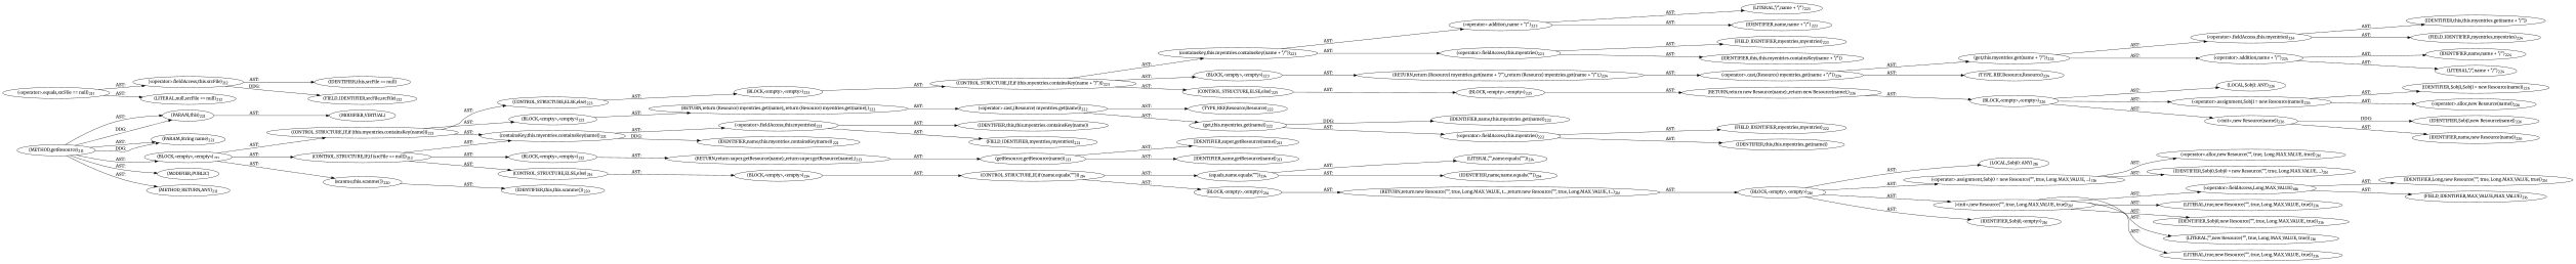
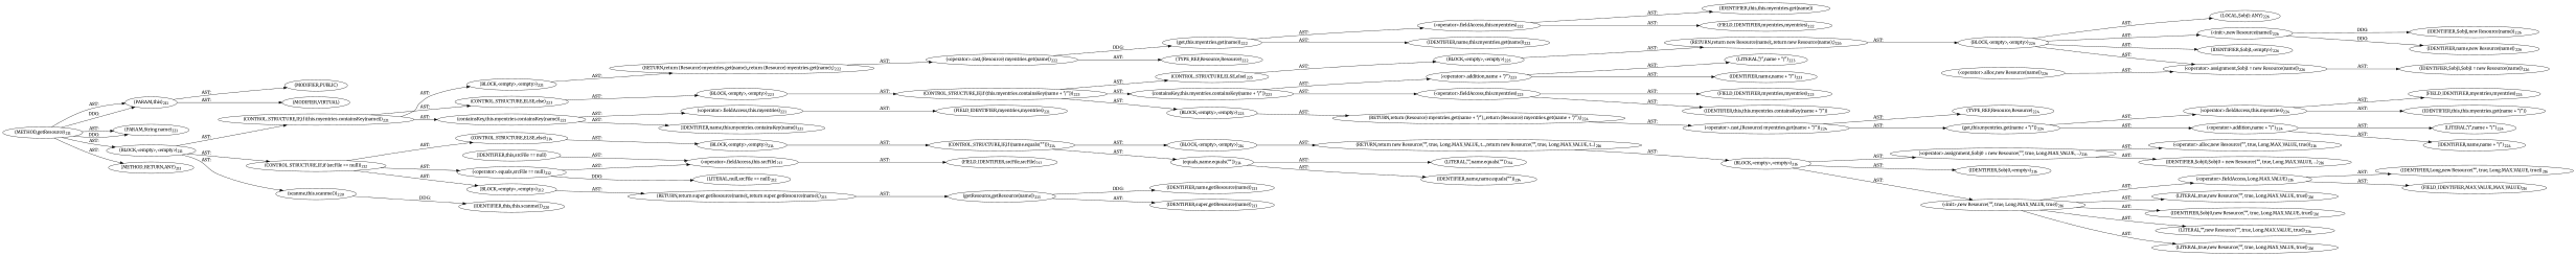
  digraph {
    fontname=Merriweather
    rankdir=LR
    node [fontname=Merriweather]
    edge [fontname=Merriweather]
    n1 [label=<(METHOD,getResource)<SUB>211</SUB>>]
-   n2 [label=<(PARAM,this)<SUB>221</SUB>>]
+   n2 [label=<(PARAM,this)<SUB>211</SUB>>]
    n3 [label=<(PARAM,String name)<SUB>221</SUB>>]
    n4 [label=<(BLOCK,&lt;empty&gt;,&lt;empty&gt;)<SUB>211</SUB>>]
    n5 [label=<(MODIFIER,PUBLIC)>]
    n6 [label=<(METHOD_RETURN,ANY)<SUB>211</SUB>>]
    n7 [label=<(MODIFIER,VIRTUAL)>]
    n8 [label=<(CONTROL_STRUCTURE,IF,if (srcFile == null))<SUB>212</SUB>>]
    n9 [label=<(scanme,this.scanme())<SUB>220</SUB>>]
    n10 [label=<(CONTROL_STRUCTURE,IF,if (this.myentries.containsKey(name)))<SUB>221</SUB>>]
-   n11 [label=<(&lt;operator&gt;.equals,srcFile == null)<SUB>215</SUB>>]
+   n11 [label=<(&lt;operator&gt;.equals,srcFile == null)<SUB>212</SUB>>]
    n12 [label=<(BLOCK,&lt;empty&gt;,&lt;empty&gt;)<SUB>212</SUB>>]
    n13 [label=<(CONTROL_STRUCTURE,ELSE,else)<SUB>214</SUB>>]
    n14 [label=<(IDENTIFIER,this,this.scanme())<SUB>220</SUB>>]
    n15 [label=<(containsKey,this.myentries.containsKey(name))<SUB>221</SUB>>]
    n16 [label=<(BLOCK,&lt;empty&gt;,&lt;empty&gt;)<SUB>221</SUB>>]
    n17 [label=<(CONTROL_STRUCTURE,ELSE,else)<SUB>223</SUB>>]
    n18 [label=<(&lt;operator&gt;.fieldAccess,this.srcFile)<SUB>212</SUB>>]
    n19 [label=<(LITERAL,null,srcFile == null)<SUB>212</SUB>>]
    n20 [label=<(RETURN,return super.getResource(name);,return super.getResource(name);)<SUB>213</SUB>>]
    n21 [label=<(BLOCK,&lt;empty&gt;,&lt;empty&gt;)<SUB>214</SUB>>]
    n22 [label=<(IDENTIFIER,this,srcFile == null)>]
    n23 [label=<(FIELD_IDENTIFIER,srcFile,srcFile)<SUB>212</SUB>>]
    n24 [label=<(getResource,getResource(name))<SUB>213</SUB>>]
    n25 [label=<(IDENTIFIER,super,getResource(name))<SUB>213</SUB>>]
    n26 [label=<(IDENTIFIER,name,getResource(name))<SUB>213</SUB>>]
    n27 [label=<(CONTROL_STRUCTURE,IF,if (name.equals(&quot;&quot;)))<SUB>214</SUB>>]
    n28 [label=<(equals,name.equals(&quot;&quot;))<SUB>214</SUB>>]
    n29 [label=<(BLOCK,&lt;empty&gt;,&lt;empty&gt;)<SUB>214</SUB>>]
    n30 [label=<(IDENTIFIER,name,name.equals(&quot;&quot;))<SUB>214</SUB>>]
    n31 [label=<(LITERAL,&quot;&quot;,name.equals(&quot;&quot;))<SUB>214</SUB>>]
    n32 [label=<(RETURN,return new Resource(&quot;&quot;, true, Long.MAX_VALUE, t...,return new Resource(&quot;&quot;, true, Long.MAX_VALUE, t...)<SUB>216</SUB>>]
    n33 [label=<(BLOCK,&lt;empty&gt;,&lt;empty&gt;)<SUB>216</SUB>>]
-   n34 [label=<(LOCAL,$obj0: ANY)<SUB>216</SUB>>]
    n35 [label=<(&lt;operator&gt;.assignment,$obj0 = new Resource(&quot;&quot;, true, Long.MAX_VALUE, ...)<SUB>216</SUB>>]
    n36 [label=<(&lt;init&gt;,new Resource(&quot;&quot;, true, Long.MAX_VALUE, true))<SUB>216</SUB>>]
    n37 [label=<(IDENTIFIER,$obj0,&lt;empty&gt;)<SUB>216</SUB>>]
    n38 [label=<(IDENTIFIER,$obj0,$obj0 = new Resource(&quot;&quot;, true, Long.MAX_VALUE, ...)<SUB>216</SUB>>]
    n39 [label=<(&lt;operator&gt;.alloc,new Resource(&quot;&quot;, true, Long.MAX_VALUE, true))<SUB>216</SUB>>]
    n40 [label=<(IDENTIFIER,$obj0,new Resource(&quot;&quot;, true, Long.MAX_VALUE, true))<SUB>216</SUB>>]
    n41 [label=<(LITERAL,&quot;&quot;,new Resource(&quot;&quot;, true, Long.MAX_VALUE, true))<SUB>216</SUB>>]
    n42 [label=<(LITERAL,true,new Resource(&quot;&quot;, true, Long.MAX_VALUE, true))<SUB>216</SUB>>]
-   n43 [label=<(&lt;operator&gt;.fieldAccess,Long.MAX_VALUE)<SUB>616</SUB>>]
+   n43 [label=<(&lt;operator&gt;.fieldAccess,Long.MAX_VALUE)<SUB>216</SUB>>]
    n44 [label=<(LITERAL,true,new Resource(&quot;&quot;, true, Long.MAX_VALUE, true))<SUB>216</SUB>>]
    n45 [label=<(IDENTIFIER,Long,new Resource(&quot;&quot;, true, Long.MAX_VALUE, true))<SUB>216</SUB>>]
    n46 [label=<(FIELD_IDENTIFIER,MAX_VALUE,MAX_VALUE)<SUB>216</SUB>>]
    n47 [label=<(&lt;operator&gt;.fieldAccess,this.myentries)<SUB>221</SUB>>]
    n48 [label=<(IDENTIFIER,name,this.myentries.containsKey(name))<SUB>221</SUB>>]
    n49 [label=<(RETURN,return (Resource) myentries.get(name);,return (Resource) myentries.get(name);)<SUB>222</SUB>>]
    n50 [label=<(BLOCK,&lt;empty&gt;,&lt;empty&gt;)<SUB>223</SUB>>]
-   n51 [label=<(IDENTIFIER,this,this.myentries.containsKey(name))>]
    n52 [label=<(FIELD_IDENTIFIER,myentries,myentries)<SUB>221</SUB>>]
    n53 [label=<(&lt;operator&gt;.cast,(Resource) myentries.get(name))<SUB>222</SUB>>]
    n54 [label=<(TYPE_REF,Resource,Resource)<SUB>222</SUB>>]
    n55 [label=<(get,this.myentries.get(name))<SUB>222</SUB>>]
    n56 [label=<(&lt;operator&gt;.fieldAccess,this.myentries)<SUB>222</SUB>>]
    n57 [label=<(IDENTIFIER,name,this.myentries.get(name))<SUB>222</SUB>>]
    n58 [label=<(IDENTIFIER,this,this.myentries.get(name))>]
    n59 [label=<(FIELD_IDENTIFIER,myentries,myentries)<SUB>222</SUB>>]
    n60 [label=<(CONTROL_STRUCTURE,IF,if (this.myentries.containsKey(name + &quot;/&quot;)))<SUB>223</SUB>>]
    n61 [label=<(containsKey,this.myentries.containsKey(name + &quot;/&quot;))<SUB>223</SUB>>]
    n62 [label=<(BLOCK,&lt;empty&gt;,&lt;empty&gt;)<SUB>223</SUB>>]
    n63 [label=<(CONTROL_STRUCTURE,ELSE,else)<SUB>225</SUB>>]
    n64 [label=<(&lt;operator&gt;.fieldAccess,this.myentries)<SUB>223</SUB>>]
    n65 [label=<(&lt;operator&gt;.addition,name + &quot;/&quot;)<SUB>223</SUB>>]
    n66 [label=<(RETURN,return (Resource) myentries.get(name + &quot;/&quot;);,return (Resource) myentries.get(name + &quot;/&quot;);)<SUB>224</SUB>>]
    n67 [label=<(BLOCK,&lt;empty&gt;,&lt;empty&gt;)<SUB>225</SUB>>]
    n68 [label=<(IDENTIFIER,this,this.myentries.containsKey(name + &quot;/&quot;))>]
    n69 [label=<(FIELD_IDENTIFIER,myentries,myentries)<SUB>223</SUB>>]
    n70 [label=<(IDENTIFIER,name,name + &quot;/&quot;)<SUB>223</SUB>>]
    n71 [label=<(LITERAL,&quot;/&quot;,name + &quot;/&quot;)<SUB>223</SUB>>]
    n72 [label=<(&lt;operator&gt;.cast,(Resource) myentries.get(name + &quot;/&quot;))<SUB>224</SUB>>]
    n73 [label=<(TYPE_REF,Resource,Resource)<SUB>224</SUB>>]
    n74 [label=<(get,this.myentries.get(name + &quot;/&quot;))<SUB>224</SUB>>]
    n75 [label=<(&lt;operator&gt;.fieldAccess,this.myentries)<SUB>224</SUB>>]
    n76 [label=<(&lt;operator&gt;.addition,name + &quot;/&quot;)<SUB>224</SUB>>]
    n77 [label=<(IDENTIFIER,this,this.myentries.get(name + &quot;/&quot;))>]
    n78 [label=<(FIELD_IDENTIFIER,myentries,myentries)<SUB>224</SUB>>]
    n79 [label=<(IDENTIFIER,name,name + &quot;/&quot;)<SUB>224</SUB>>]
    n80 [label=<(LITERAL,&quot;/&quot;,name + &quot;/&quot;)<SUB>224</SUB>>]
    n81 [label=<(RETURN,return new Resource(name);,return new Resource(name);)<SUB>226</SUB>>]
    n82 [label=<(BLOCK,&lt;empty&gt;,&lt;empty&gt;)<SUB>226</SUB>>]
    n83 [label=<(LOCAL,$obj1: ANY)<SUB>226</SUB>>]
    n84 [label=<(&lt;operator&gt;.assignment,$obj1 = new Resource(name))<SUB>226</SUB>>]
    n85 [label=<(&lt;init&gt;,new Resource(name))<SUB>226</SUB>>]
+   n86 [label=<(IDENTIFIER,$obj1,&lt;empty&gt;)<SUB>226</SUB>>]
    n87 [label=<(IDENTIFIER,$obj1,$obj1 = new Resource(name))<SUB>226</SUB>>]
    n88 [label=<(&lt;operator&gt;.alloc,new Resource(name))<SUB>226</SUB>>]
    n89 [label=<(IDENTIFIER,$obj1,new Resource(name))<SUB>226</SUB>>]
    n90 [label=<(IDENTIFIER,name,new Resource(name))<SUB>226</SUB>>]
    n1 -> n2 [label="AST: "]
    n1 -> n2 [label="DDG: "]
    n1 -> n3 [label="AST: "]
    n1 -> n3 [label="DDG: "]
    n1 -> n4 [label="AST: "]
-   n1 -> n5 [label="AST: "]
+   n2 -> n5 [label="AST: "]
    n1 -> n6 [label="AST: "]
    n2 -> n7 [label="AST: "]
    n4 -> n8 [label="AST: "]
    n4 -> n9 [label="AST: "]
    n4 -> n10 [label="AST: "]
-   n8 -> n15 [label="AST: "]
+   n8 -> n11 [label="AST: "]
    n8 -> n12 [label="AST: "]
    n8 -> n13 [label="AST: "]
-   n9 -> n14 [label="AST: "]
+   n9 -> n14 [label="DDG: "]
    n10 -> n15 [label="AST: "]
    n10 -> n16 [label="AST: "]
    n10 -> n17 [label="AST: "]
    n11 -> n18 [label="AST: "]
-   n11 -> n19 [label="AST: "]
+   n11 -> n19 [label="DDG: "]
    n12 -> n20 [label="AST: "]
    n13 -> n21 [label="AST: "]
    n15 -> n47 [label="AST: "]
-   n15 -> n48 [label="DDG: "]
+   n15 -> n48 [label="AST: "]
    n16 -> n49 [label="AST: "]
    n17 -> n50 [label="AST: "]
-   n18 -> n22 [label="AST: "]
-   n18 -> n23 [label="DDG: "]
+   n22 -> n18 [label="AST: "]
+   n18 -> n23 [label="AST: "]
    n20 -> n24 [label="AST: "]
    n21 -> n27 [label="AST: "]
    n24 -> n25 [label="AST: "]
-   n24 -> n26 [label="AST: "]
+   n24 -> n26 [label="DDG: "]
    n27 -> n28 [label="AST: "]
    n27 -> n29 [label="AST: "]
    n28 -> n30 [label="AST: "]
    n28 -> n31 [label="AST: "]
    n29 -> n32 [label="AST: "]
    n32 -> n33 [label="AST: "]
-   n33 -> n34 [label="AST: "]
    n33 -> n35 [label="AST: "]
    n33 -> n36 [label="AST: "]
    n33 -> n37 [label="AST: "]
    n35 -> n38 [label="AST: "]
    n35 -> n39 [label="AST: "]
    n36 -> n40 [label="AST: "]
    n36 -> n41 [label="AST: "]
    n36 -> n42 [label="AST: "]
    n36 -> n43 [label="AST: "]
    n36 -> n44 [label="AST: "]
    n43 -> n45 [label="AST: "]
    n43 -> n46 [label="AST: "]
-   n47 -> n51 [label="AST: "]
    n47 -> n52 [label="AST: "]
    n49 -> n53 [label="AST: "]
    n50 -> n60 [label="AST: "]
    n53 -> n54 [label="AST: "]
-   n53 -> n55 [label="AST: "]
+   n53 -> n55 [label="DDG: "]
    n55 -> n56 [label="AST: "]
-   n55 -> n57 [label="DDG: "]
+   n55 -> n57 [label="AST: "]
    n56 -> n58 [label="AST: "]
    n56 -> n59 [label="AST: "]
    n60 -> n61 [label="AST: "]
    n60 -> n62 [label="AST: "]
    n60 -> n63 [label="AST: "]
    n61 -> n64 [label="AST: "]
    n61 -> n65 [label="AST: "]
    n62 -> n66 [label="AST: "]
    n63 -> n67 [label="AST: "]
    n64 -> n68 [label="AST: "]
    n64 -> n69 [label="AST: "]
    n65 -> n70 [label="AST: "]
    n65 -> n71 [label="AST: "]
    n66 -> n72 [label="AST: "]
    n67 -> n81 [label="AST: "]
    n72 -> n73 [label="AST: "]
    n72 -> n74 [label="AST: "]
    n74 -> n75 [label="AST: "]
    n74 -> n76 [label="AST: "]
    n75 -> n77 [label="AST: "]
    n75 -> n78 [label="AST: "]
    n76 -> n79 [label="AST: "]
    n76 -> n80 [label="AST: "]
    n81 -> n82 [label="AST: "]
    n82 -> n83 [label="AST: "]
    n82 -> n84 [label="AST: "]
    n82 -> n85 [label="AST: "]
+   n82 -> n86 [label="AST: "]
    n84 -> n87 [label="AST: "]
-   n84 -> n88 [label="AST: "]
+   n88 -> n84 [label="AST: "]
    n85 -> n89 [label="DDG: "]
-   n85 -> n90 [label="AST: "]
+   n85 -> n90 [label="DDG: "]
  }
